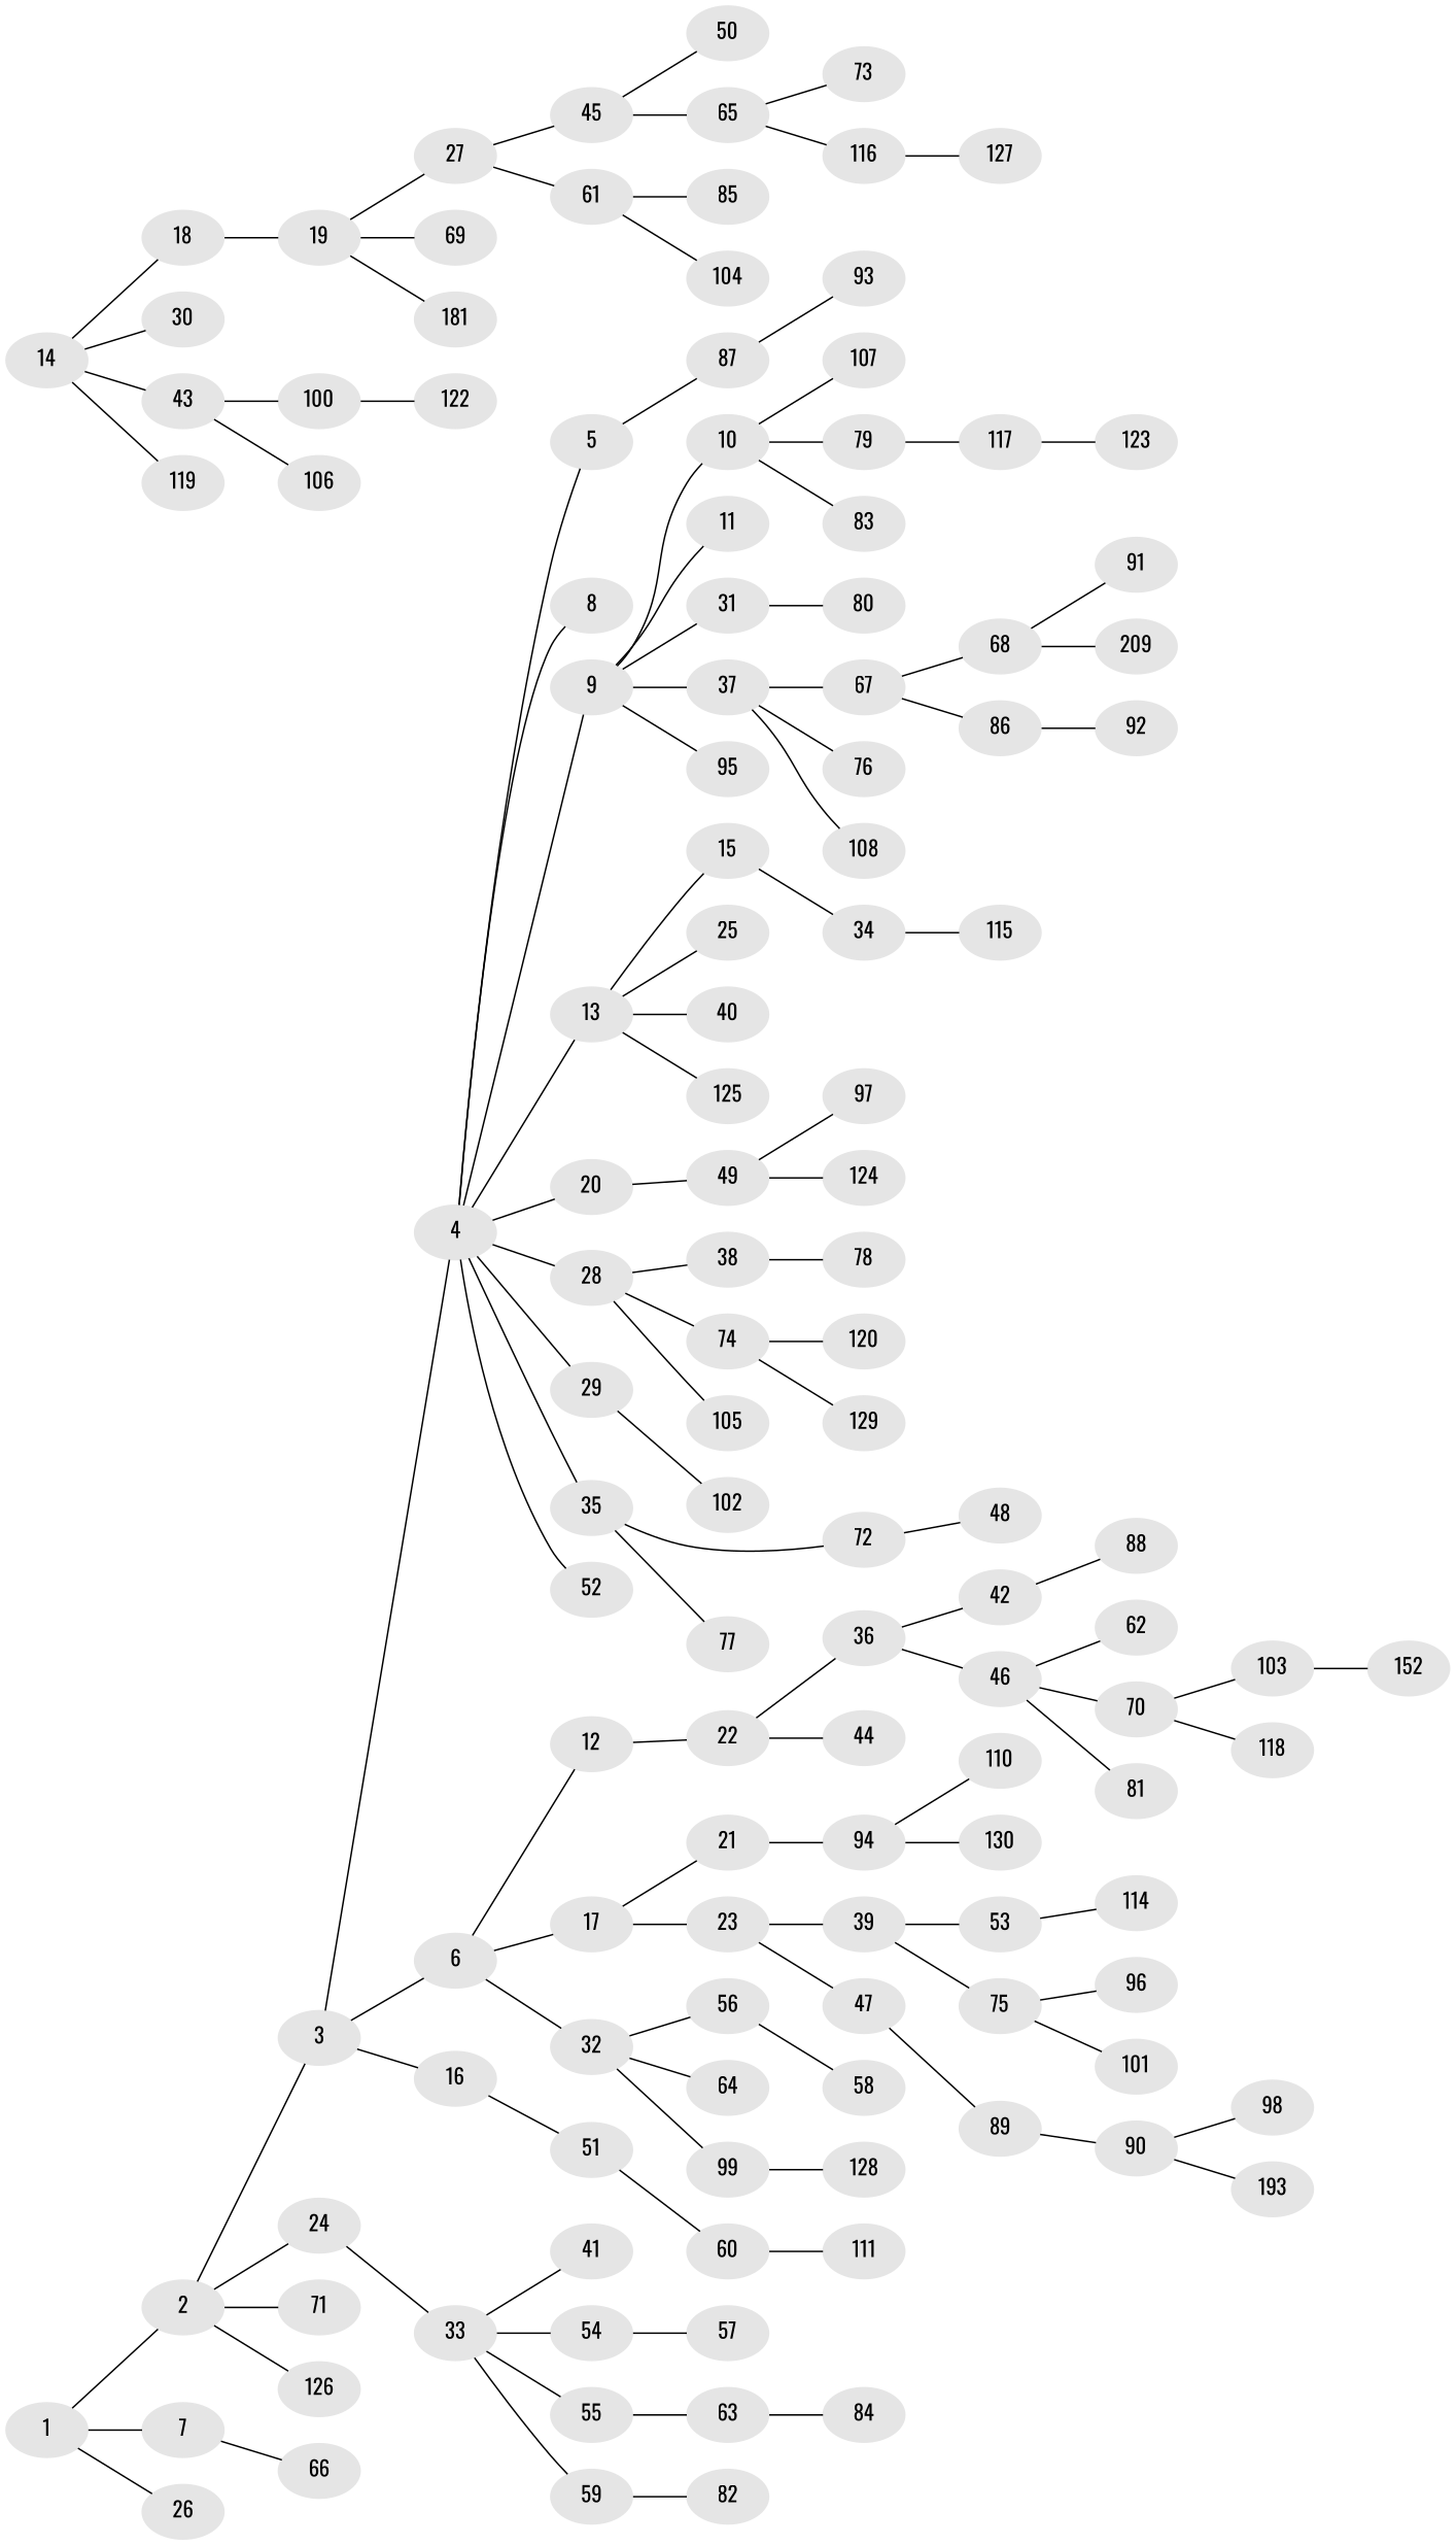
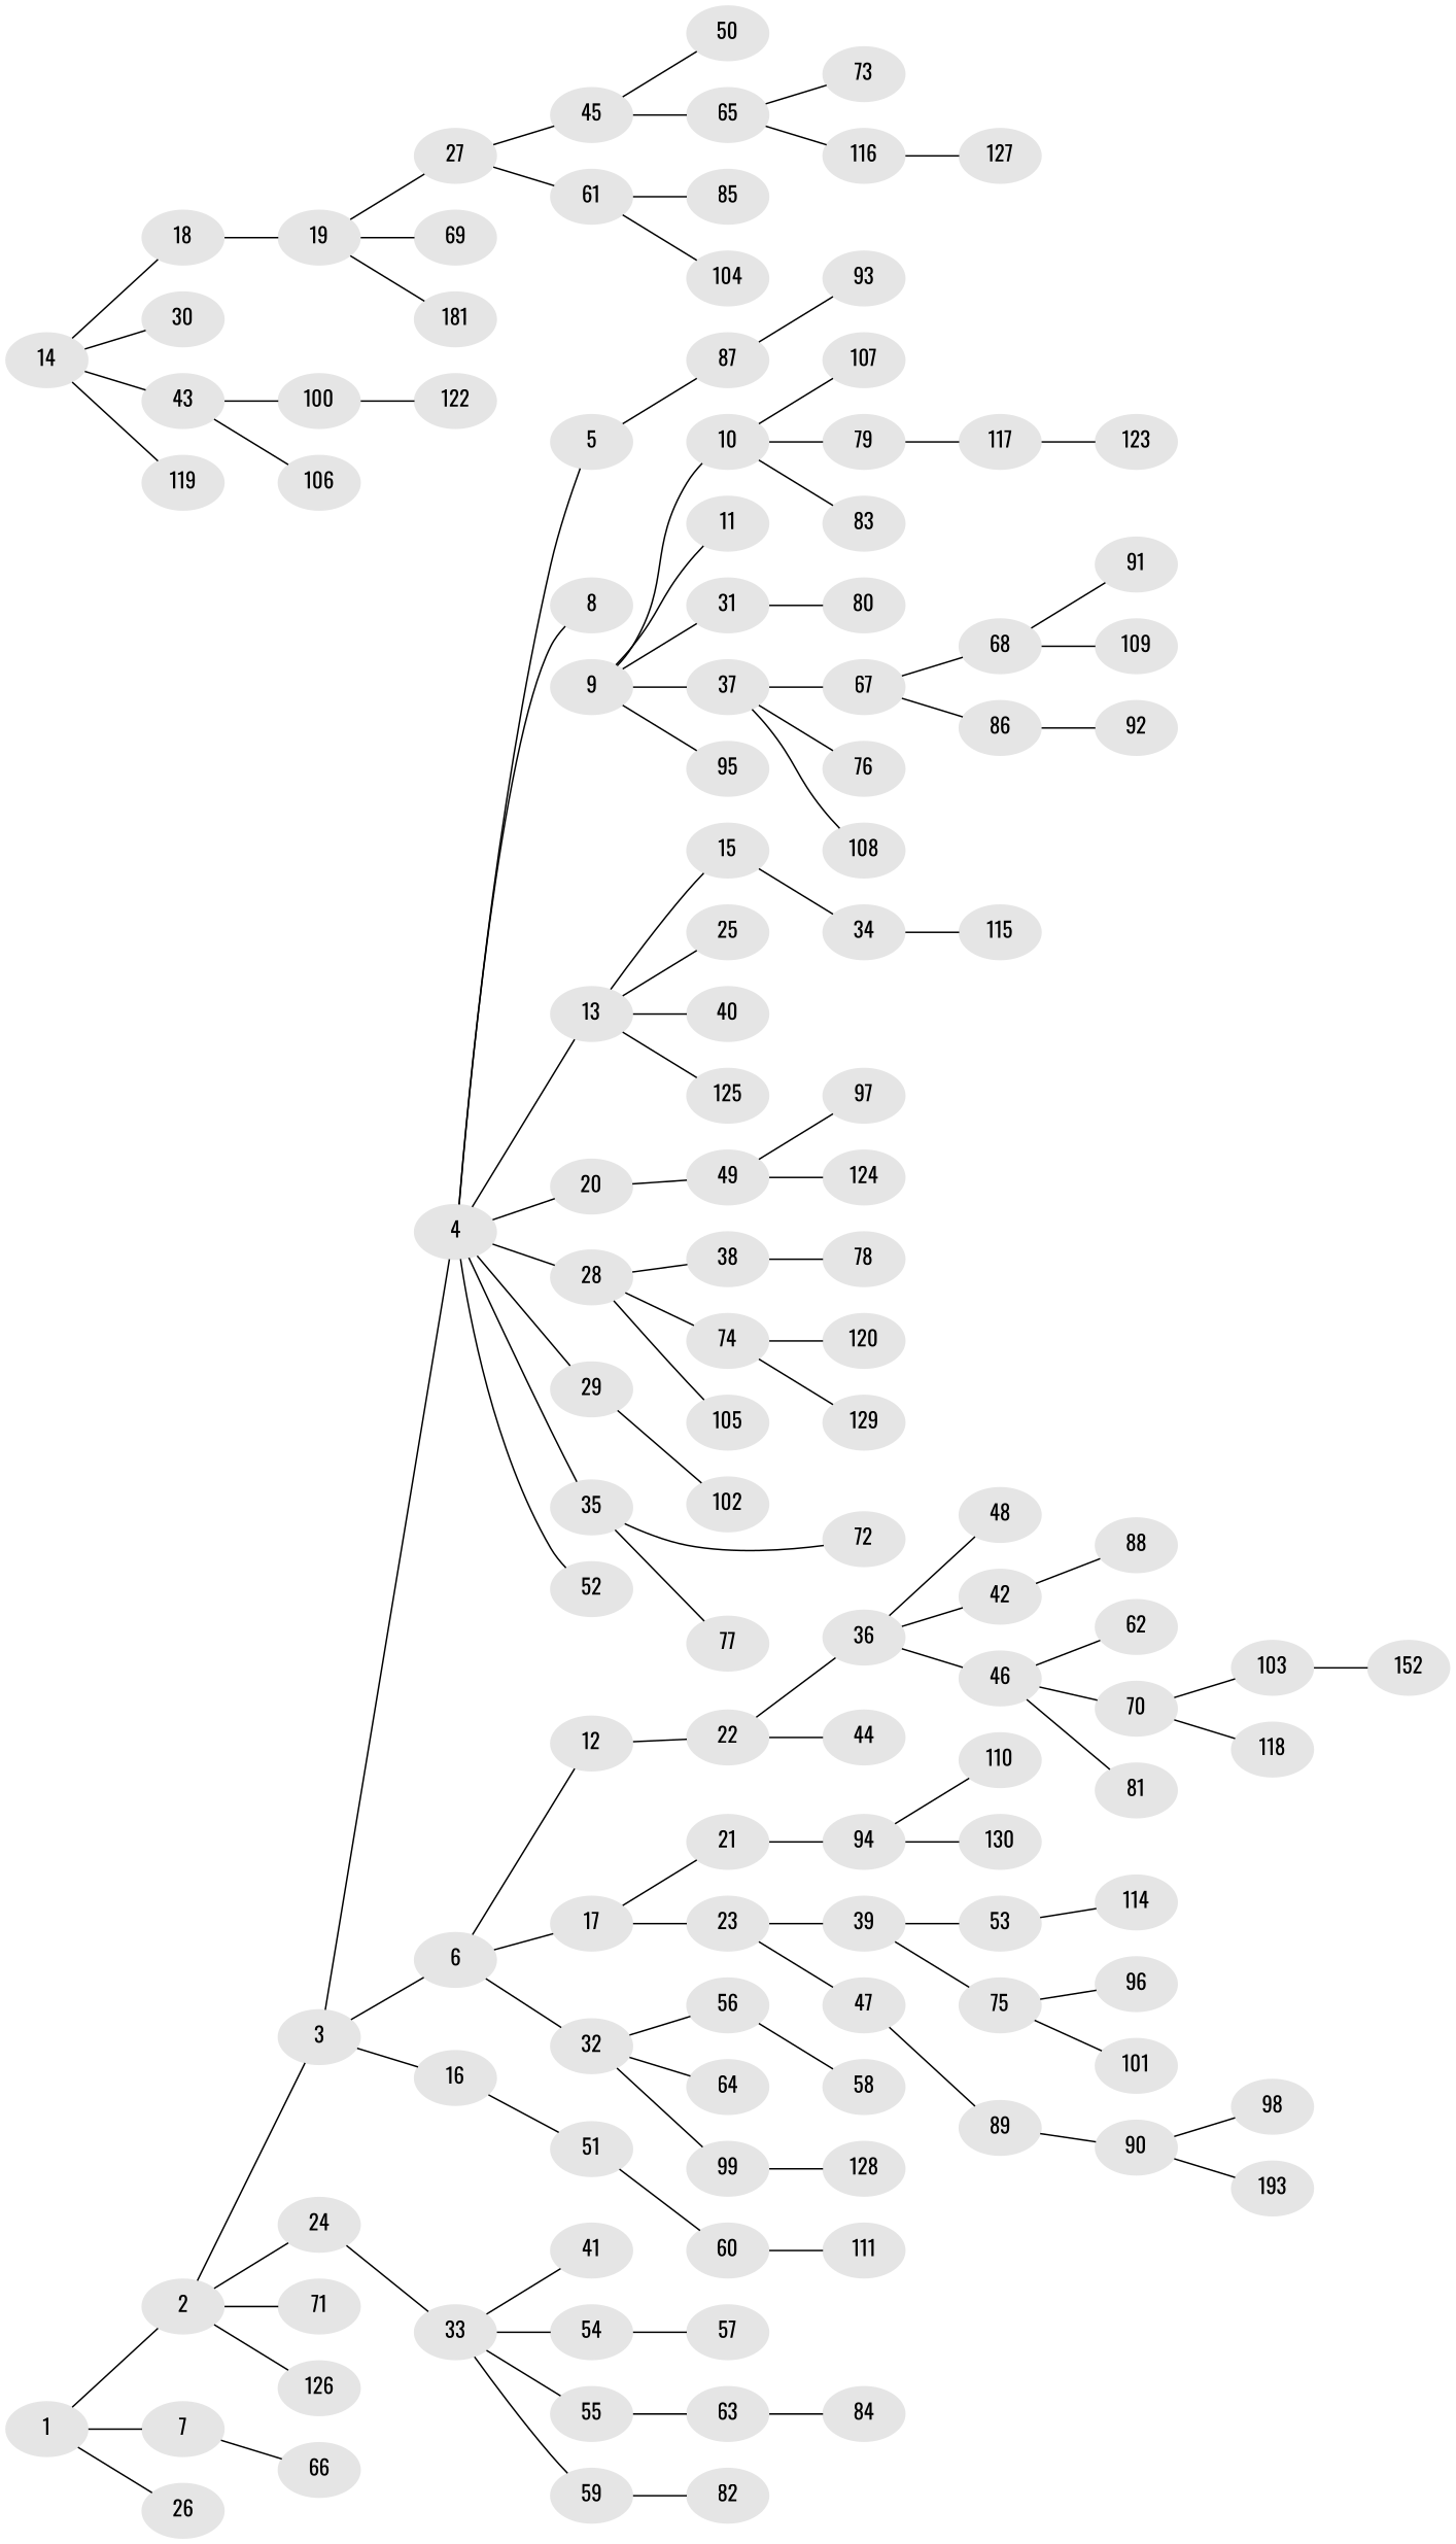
  graph {
    fontname=Oswald
    rankdir=LR
    node [color=gray90 fontname=Oswald style=filled]
    edge [fontname=Oswald]
    1
    2
    7
    26
    3
    24
    71
    126
    66
    4
    6
    16
    33
    5
    8
    9
    13
    20
    28
    29
    35
    52
    12
    17
    32
    51
    87
    10
    11
    31
    37
    95
    15
    25
    40
    125
    14
    18
    30
    43
    119
    49
    38
    74
    105
    102
    72
    77
    93
    22
    21
    23
    56
    64
    99
    107
    79
    83
    80
    67
    76
    108
    117
    36
    44
    34
    19
    100
    106
    115
    60
    94
    39
    47
    27
    69
    n77 [label=181]
    45
    61
    97
    124
    110
    130
    42
    46
    48
    53
    75
    89
    41
    54
    55
    59
    50
    65
    85
    104
    78
    120
    129
    58
    57
    63
    82
    88
    62
    70
    81
    68
    86
    114
    96
    101
    122
    73
    116
    103
    118
    90
    111
    84
    128
    127
    91
-   109 [label=209]
+   109
    92
    n127 [label=152]
    123
    98
    n130 [label=193]
    1 -- 2
    1 -- 7
    1 -- 26
    2 -- 3
    2 -- 24
    2 -- 71
    2 -- 126
    7 -- 66
    3 -- 4
    3 -- 6
    3 -- 16
    24 -- 33
    4 -- 5
    4 -- 8
-   4 -- 9
    4 -- 13
    4 -- 20
    4 -- 28
    4 -- 29
    4 -- 35
    4 -- 52
    6 -- 12
    6 -- 17
    6 -- 32
    16 -- 51
    33 -- 41
    33 -- 54
    33 -- 55
    33 -- 59
    5 -- 87
    9 -- 10
    9 -- 11
    9 -- 31
    9 -- 37
    9 -- 95
    13 -- 15
    13 -- 25
    13 -- 40
    13 -- 125
    20 -- 49
    28 -- 38
    28 -- 74
    28 -- 105
    29 -- 102
    35 -- 72
    35 -- 77
    12 -- 22
    17 -- 21
    17 -- 23
    32 -- 56
    32 -- 64
    32 -- 99
    51 -- 60
    87 -- 93
    10 -- 107
    10 -- 79
    10 -- 83
    31 -- 80
    37 -- 67
    37 -- 76
    37 -- 108
    15 -- 34
    14 -- 18
    14 -- 30
    14 -- 43
    14 -- 119
    18 -- 19
    43 -- 100
    43 -- 106
    49 -- 97
    49 -- 124
    38 -- 78
    74 -- 120
    74 -- 129
    22 -- 36
    22 -- 44
    21 -- 94
    23 -- 39
    23 -- 47
    56 -- 58
    99 -- 128
    79 -- 117
    67 -- 68
    67 -- 86
    117 -- 123
    36 -- 42
    36 -- 46
-   72 -- 48
+   36 -- 48
    34 -- 115
    19 -- 27
    19 -- 69
    19 -- n77
    100 -- 122
    60 -- 111
    94 -- 110
    94 -- 130
    39 -- 53
    39 -- 75
    47 -- 89
    27 -- 45
    27 -- 61
    45 -- 50
    45 -- 65
    61 -- 85
    61 -- 104
    42 -- 88
    46 -- 62
    46 -- 70
    46 -- 81
    53 -- 114
    75 -- 96
    75 -- 101
    89 -- 90
    54 -- 57
    55 -- 63
    59 -- 82
    65 -- 73
    65 -- 116
    63 -- 84
    70 -- 103
    70 -- 118
    68 -- 91
    68 -- 109
    86 -- 92
    116 -- 127
    103 -- n127
    90 -- 98
    90 -- n130
  }
